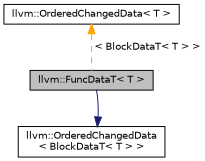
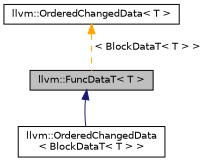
  digraph {
    node [color=black fontname=Helvetica fontsize=10 shape=record]
    edge [dir=back fontname=Helvetica fontsize=10 labelfontname=Helvetica labelfontsize=10]
    n1 [fillcolor=grey75 fontcolor=black height=0.2 label="llvm::FuncDataT\< T \>" style=filled width=0.4]
    n2 [height=0.2 label="llvm::OrderedChangedData\l\< BlockDataT\< T \> \>" width=0.4]
    n3 [height=0.2 label="llvm::OrderedChangedData\< T \>" width=0.4]
-   n2 -> n1 [color=midnightblue style=solid]
+   n1 -> n2 [color=midnightblue style=solid]
    n3 -> n1 [color=orange label=" \< BlockDataT\< T \> \>" style=dashed]
  }
